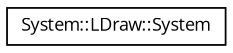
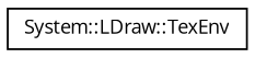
  digraph {
    rankdir=TB
    fontname="Open Sans"
-   n1 [color=black fillcolor=white fontname="Open Sans" fontsize=10 height=0.2 label="System::LDraw::System" shape=record style=filled width=0.4]
+   n1 [color=black fillcolor=white fontname="Open Sans" fontsize=10 height=0.2 label="System::LDraw::TexEnv" shape=record style=filled width=0.4]
  }
